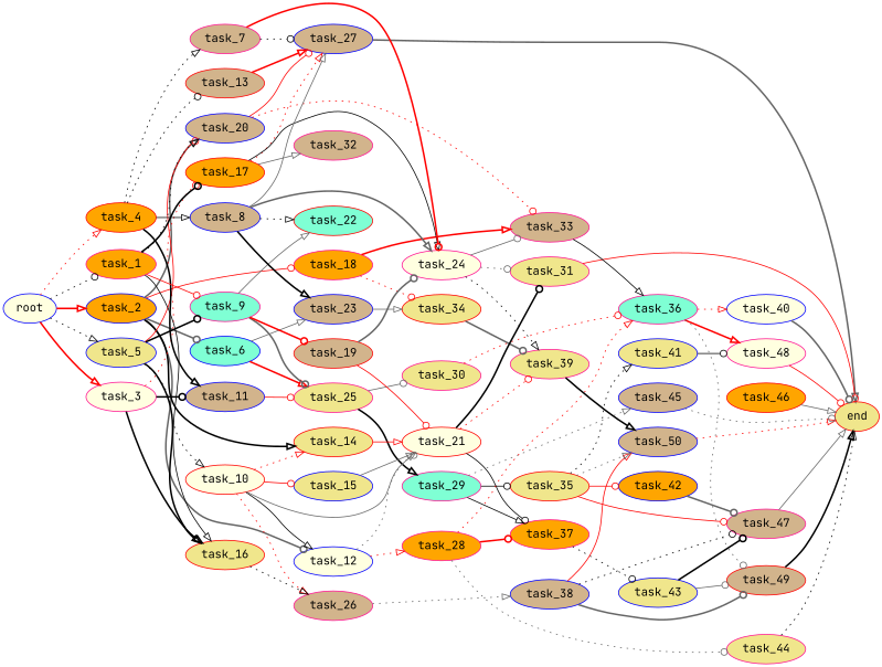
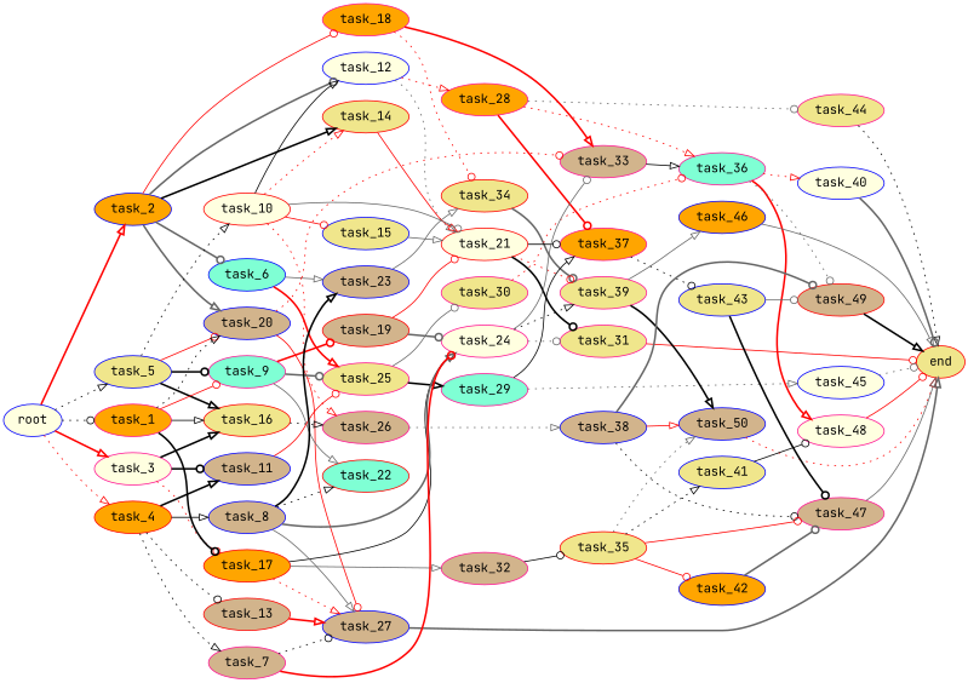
  digraph {
    fontname="JetBrains Mono"
    rankdir=LR
    node [color=deeppink fillcolor=tan fontname="JetBrains Mono" style=filled]
    edge [arrowhead=onormal color=black fontname="JetBrains Mono" style=solid]
    task_27 [color=blue]
    end [color=red fillcolor=khaki]
    task_6 [color=blue fillcolor=aquamarine]
    task_23 [color=blue]
    task_25 [fillcolor=khaki]
    task_34 [color=red fillcolor=khaki]
    task_30 [fillcolor=khaki]
    task_29 [fillcolor=aquamarine]
    task_31 [fillcolor=khaki]
    task_12 [color=blue fillcolor=lightyellow]
    task_21 [color=red fillcolor=lightyellow]
    task_28 [fillcolor=orange]
    task_39 [fillcolor=khaki]
    task_37 [fillcolor=orange]
    task_36 [fillcolor=aquamarine]
    task_44 [fillcolor=khaki]
    task_24 [fillcolor=lightyellow]
    task_33
    task_50 [color=blue]
-   task_46 [color=red fillcolor=orange]
+   task_46 [color=blue fillcolor=orange]
    task_2 [color=blue fillcolor=orange]
    task_14 [color=red fillcolor=khaki]
    task_18 [fillcolor=orange]
    task_20 [color=blue]
    task_42 [color=blue fillcolor=orange]
    task_47
    task_9 [fillcolor=aquamarine]
    task_22 [color=red fillcolor=aquamarine]
    task_19 [color=red]
    root [color=blue fillcolor=lightyellow]
    task_5 [color=blue fillcolor=khaki]
    task_3 [fillcolor=lightyellow]
    task_4 [color=red fillcolor=orange]
    task_1 [fillcolor=orange]
    task_10 [color=red fillcolor=lightyellow]
    task_16 [color=red fillcolor=khaki]
    task_11 [color=blue]
    task_17 [color=red fillcolor=orange]
    task_8 [color=blue]
    task_13 [color=red]
    task_7
    task_26
    task_15 [color=blue fillcolor=khaki]
    task_38 [color=blue]
    task_43 [color=blue fillcolor=khaki]
    task_48 [fillcolor=lightyellow]
    task_40 [color=blue fillcolor=lightyellow]
    task_49 [color=red]
-   task_45 [color=blue]
+   task_45 [color=blue fillcolor=lightyellow]
    task_35 [color=red fillcolor=khaki]
    task_32
    task_41 [color=blue fillcolor=khaki]
    task_27 -> end [color=gray40 style=bold]
    task_6 -> task_23 [color=gray40]
    task_6 -> task_25 [color=red style=bold]
    task_23 -> task_34 [color=gray40]
    task_25 -> task_30 [arrowhead=odot color=gray40]
    task_25 -> task_29 [style=bold]
    task_34 -> task_39 [arrowhead=odot color=gray40 style=bold]
    task_30 -> task_36 [arrowhead=odot color=red style=dotted]
    task_29 -> task_37
    task_29 -> task_45 [color=gray40 style=dotted]
    task_31 -> end [arrowhead=odot color=red]
    task_12 -> task_21 [color=gray40 style=dotted]
    task_12 -> task_28 [color=red style=dotted]
    task_21 -> task_31 [arrowhead=odot style=bold]
    task_21 -> task_39 [arrowhead=odot color=red style=dotted]
    task_21 -> task_37 [arrowhead=odot]
    task_28 -> task_37 [arrowhead=odot color=red style=bold]
    task_28 -> task_36 [color=red style=dotted]
    task_28 -> task_44 [arrowhead=odot color=gray40 style=dotted]
    task_39 -> task_50 [style=bold]
+   task_39 -> task_46 [color=gray40]
    task_37 -> task_43 [arrowhead=odot style=dotted]
    task_36 -> task_48 [color=red style=bold]
    task_36 -> task_40 [color=red style=dotted]
    task_36 -> task_49 [arrowhead=odot color=gray40 style=dotted]
    task_44 -> end [style=dotted]
    task_24 -> task_31 [arrowhead=odot color=gray40 style=dotted]
    task_24 -> task_39 [style=dotted]
    task_24 -> task_33 [arrowhead=odot color=gray40]
    task_33 -> task_36
    task_50 -> end [color=red style=dotted]
    task_46 -> end [color=gray40]
    task_2 -> task_6 [arrowhead=odot color=gray40 style=bold]
    task_2 -> task_12 [arrowhead=odot color=gray40 style=bold]
    task_2 -> task_14 [style=bold]
    task_2 -> task_18 [arrowhead=odot color=red]
    task_2 -> task_20 [color=gray40 style=bold]
    task_14 -> task_21 [color=red]
    task_18 -> task_34 [arrowhead=odot color=red style=dotted]
    task_18 -> task_33 [color=red style=bold]
    task_20 -> task_27 [arrowhead=odot color=red]
    task_20 -> task_33 [arrowhead=odot color=red style=dotted]
    task_42 -> task_47 [arrowhead=odot color=gray40 style=bold]
    task_47 -> end [color=gray40]
    task_9 -> task_25 [arrowhead=odot color=gray40 style=bold]
    task_9 -> task_22 [color=gray40]
    task_9 -> task_19 [arrowhead=odot color=red style=bold]
    task_19 -> task_21 [arrowhead=odot color=red]
    task_19 -> task_24 [arrowhead=odot color=gray40 style=bold]
    root -> task_2 [color=red style=bold]
    root -> task_5 [style=dotted]
    root -> task_3 [color=red style=bold]
    root -> task_4 [color=red style=dotted]
    root -> task_1 [arrowhead=odot style=dotted]
    task_5 -> task_20 [arrowhead=odot color=red]
    task_5 -> task_9 [arrowhead=odot style=bold]
    task_5 -> task_10 [style=dotted]
    task_5 -> task_16 [style=bold]
    task_3 -> task_16 [style=bold]
    task_3 -> task_11 [arrowhead=odot style=bold]
    task_3 -> task_17 [arrowhead=odot color=red style=dotted]
    task_4 -> task_11 [style=bold]
    task_4 -> task_8
    task_4 -> task_13 [arrowhead=odot style=dotted]
    task_4 -> task_7 [style=dotted]
    task_1 -> task_20 [style=dotted]
    task_1 -> task_9 [arrowhead=odot color=red]
    task_1 -> task_16
    task_1 -> task_17 [arrowhead=odot style=bold]
    task_10 -> task_12
    task_10 -> task_21 [arrowhead=odot color=gray40]
    task_10 -> task_14 [color=red style=dotted]
    task_10 -> task_26 [color=red style=dotted]
    task_10 -> task_15 [arrowhead=odot color=red]
    task_16 -> task_26 [style=dotted]
    task_11 -> task_25 [arrowhead=odot color=red]
    task_17 -> task_27 [color=red style=dotted]
    task_17 -> task_24
    task_17 -> task_32 [color=gray40]
    task_8 -> task_27 [color=gray40]
    task_8 -> task_23 [style=bold]
    task_8 -> task_24 [color=gray40 style=bold]
    task_8 -> task_22 [style=dotted]
    task_13 -> task_27 [color=red style=bold]
    task_7 -> task_27 [arrowhead=odot style=dotted]
    task_7 -> task_24 [arrowhead=odot color=red style=bold]
    task_26 -> task_38 [color=gray40 style=dotted]
    task_15 -> task_21 [color=gray40]
    task_38 -> task_50 [color=red]
    task_38 -> task_47 [arrowhead=odot style=dotted]
    task_38 -> task_49 [arrowhead=odot color=gray40 style=bold]
    task_43 -> task_47 [arrowhead=odot style=bold]
    task_43 -> task_49 [arrowhead=odot color=gray40]
    task_48 -> end [arrowhead=odot color=red]
    task_40 -> end [arrowhead=odot color=gray40 style=bold]
    task_49 -> end [style=bold]
    task_45 -> end [arrowhead=odot color=gray40 style=dotted]
    task_35 -> task_50 [color=gray40 style=dotted]
    task_35 -> task_42 [arrowhead=odot color=red]
    task_35 -> task_47 [arrowhead=odot color=red]
    task_35 -> task_41 [style=dotted]
-   task_29 -> task_35 [arrowhead=odot]
+   task_32 -> task_35 [arrowhead=odot]
    task_41 -> task_48 [arrowhead=odot]
  }
